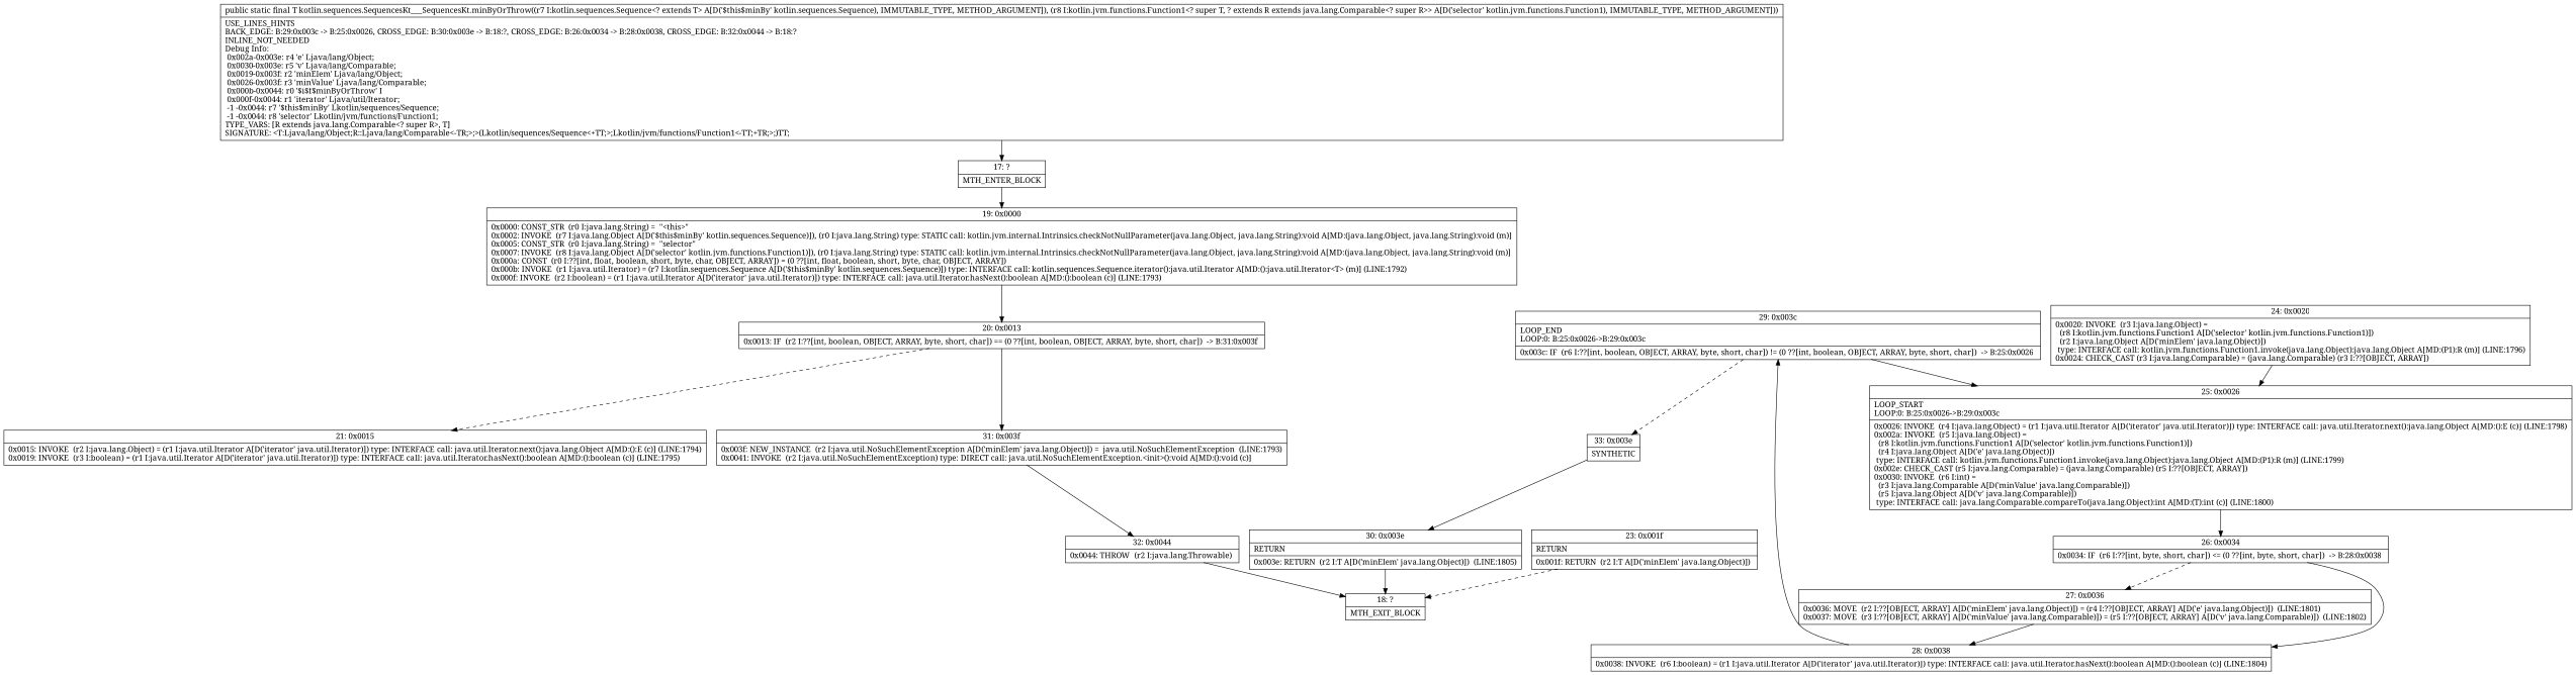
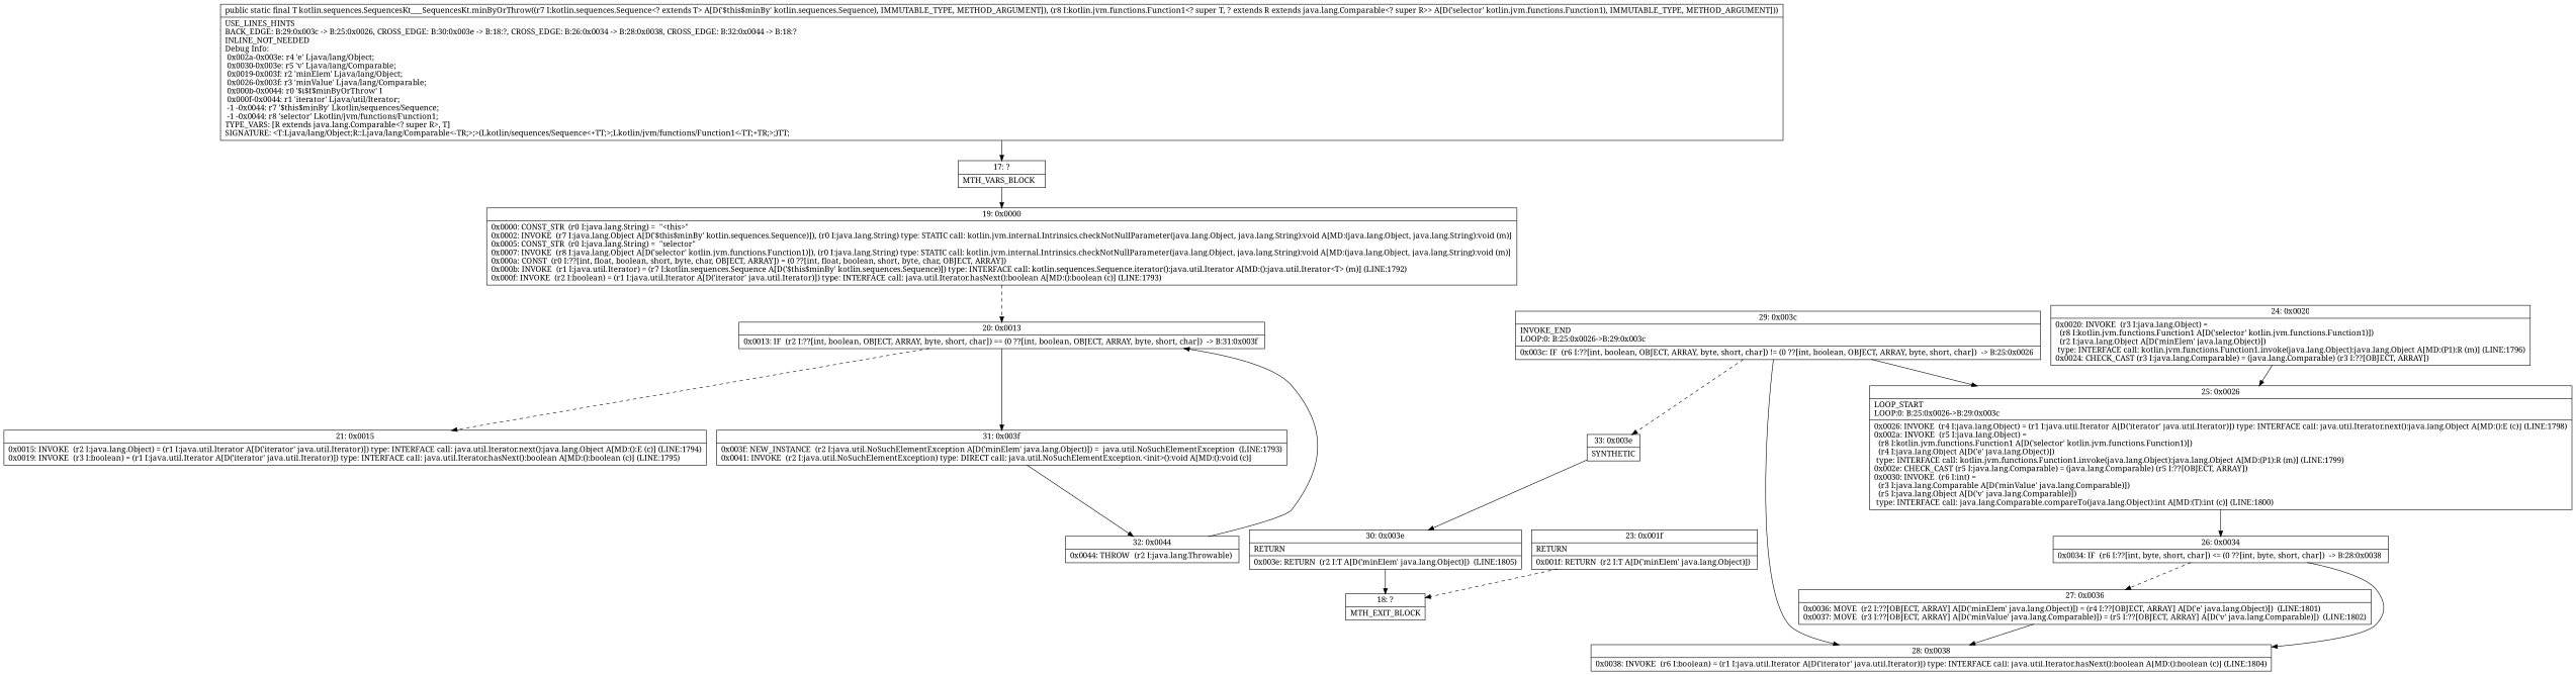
  digraph {
    fontname="Noto Serif"
    node [fontname="Noto Serif" shape=record]
    edge [fontname="Noto Serif"]
-   n1 [label="{17\:\ ?|MTH_ENTER_BLOCK\l}"]
+   n1 [label="{17\:\ ?|MTH_VARS_BLOCK\l}"]
    n2 [label="{19\:\ 0x0000|0x0000: CONST_STR  (r0 I:java.lang.String) =  \"\<this\>\" \l0x0002: INVOKE  (r7 I:java.lang.Object A[D('$this$minBy' kotlin.sequences.Sequence)]), (r0 I:java.lang.String) type: STATIC call: kotlin.jvm.internal.Intrinsics.checkNotNullParameter(java.lang.Object, java.lang.String):void A[MD:(java.lang.Object, java.lang.String):void (m)]\l0x0005: CONST_STR  (r0 I:java.lang.String) =  \"selector\" \l0x0007: INVOKE  (r8 I:java.lang.Object A[D('selector' kotlin.jvm.functions.Function1)]), (r0 I:java.lang.String) type: STATIC call: kotlin.jvm.internal.Intrinsics.checkNotNullParameter(java.lang.Object, java.lang.String):void A[MD:(java.lang.Object, java.lang.String):void (m)]\l0x000a: CONST  (r0 I:??[int, float, boolean, short, byte, char, OBJECT, ARRAY]) = (0 ??[int, float, boolean, short, byte, char, OBJECT, ARRAY]) \l0x000b: INVOKE  (r1 I:java.util.Iterator) = (r7 I:kotlin.sequences.Sequence A[D('$this$minBy' kotlin.sequences.Sequence)]) type: INTERFACE call: kotlin.sequences.Sequence.iterator():java.util.Iterator A[MD:():java.util.Iterator\<T\> (m)] (LINE:1792)\l0x000f: INVOKE  (r2 I:boolean) = (r1 I:java.util.Iterator A[D('iterator' java.util.Iterator)]) type: INTERFACE call: java.util.Iterator.hasNext():boolean A[MD:():boolean (c)] (LINE:1793)\l}"]
    n3 [label="{20\:\ 0x0013|0x0013: IF  (r2 I:??[int, boolean, OBJECT, ARRAY, byte, short, char]) == (0 ??[int, boolean, OBJECT, ARRAY, byte, short, char])  \-\> B:31:0x003f \l}"]
    n4 [label="{21\:\ 0x0015|0x0015: INVOKE  (r2 I:java.lang.Object) = (r1 I:java.util.Iterator A[D('iterator' java.util.Iterator)]) type: INTERFACE call: java.util.Iterator.next():java.lang.Object A[MD:():E (c)] (LINE:1794)\l0x0019: INVOKE  (r3 I:boolean) = (r1 I:java.util.Iterator A[D('iterator' java.util.Iterator)]) type: INTERFACE call: java.util.Iterator.hasNext():boolean A[MD:():boolean (c)] (LINE:1795)\l}"]
    n5 [label="{31\:\ 0x003f|0x003f: NEW_INSTANCE  (r2 I:java.util.NoSuchElementException A[D('minElem' java.lang.Object)]) =  java.util.NoSuchElementException  (LINE:1793)\l0x0041: INVOKE  (r2 I:java.util.NoSuchElementException) type: DIRECT call: java.util.NoSuchElementException.\<init\>():void A[MD:():void (c)]\l}"]
    n6 [label="{32\:\ 0x0044|0x0044: THROW  (r2 I:java.lang.Throwable) \l}"]
    n7 [label="{23\:\ 0x001f|RETURN\l|0x001f: RETURN  (r2 I:T A[D('minElem' java.lang.Object)]) \l}"]
    n8 [label="{18\:\ ?|MTH_EXIT_BLOCK\l}"]
    n9 [label="{24\:\ 0x0020|0x0020: INVOKE  (r3 I:java.lang.Object) = \l  (r8 I:kotlin.jvm.functions.Function1 A[D('selector' kotlin.jvm.functions.Function1)])\l  (r2 I:java.lang.Object A[D('minElem' java.lang.Object)])\l type: INTERFACE call: kotlin.jvm.functions.Function1.invoke(java.lang.Object):java.lang.Object A[MD:(P1):R (m)] (LINE:1796)\l0x0024: CHECK_CAST (r3 I:java.lang.Comparable) = (java.lang.Comparable) (r3 I:??[OBJECT, ARRAY]) \l}"]
    n10 [label="{25\:\ 0x0026|LOOP_START\lLOOP:0: B:25:0x0026\-\>B:29:0x003c\l|0x0026: INVOKE  (r4 I:java.lang.Object) = (r1 I:java.util.Iterator A[D('iterator' java.util.Iterator)]) type: INTERFACE call: java.util.Iterator.next():java.lang.Object A[MD:():E (c)] (LINE:1798)\l0x002a: INVOKE  (r5 I:java.lang.Object) = \l  (r8 I:kotlin.jvm.functions.Function1 A[D('selector' kotlin.jvm.functions.Function1)])\l  (r4 I:java.lang.Object A[D('e' java.lang.Object)])\l type: INTERFACE call: kotlin.jvm.functions.Function1.invoke(java.lang.Object):java.lang.Object A[MD:(P1):R (m)] (LINE:1799)\l0x002e: CHECK_CAST (r5 I:java.lang.Comparable) = (java.lang.Comparable) (r5 I:??[OBJECT, ARRAY]) \l0x0030: INVOKE  (r6 I:int) = \l  (r3 I:java.lang.Comparable A[D('minValue' java.lang.Comparable)])\l  (r5 I:java.lang.Object A[D('v' java.lang.Comparable)])\l type: INTERFACE call: java.lang.Comparable.compareTo(java.lang.Object):int A[MD:(T):int (c)] (LINE:1800)\l}"]
    n11 [label="{26\:\ 0x0034|0x0034: IF  (r6 I:??[int, byte, short, char]) \<= (0 ??[int, byte, short, char])  \-\> B:28:0x0038 \l}"]
    n12 [label="{27\:\ 0x0036|0x0036: MOVE  (r2 I:??[OBJECT, ARRAY] A[D('minElem' java.lang.Object)]) = (r4 I:??[OBJECT, ARRAY] A[D('e' java.lang.Object)])  (LINE:1801)\l0x0037: MOVE  (r3 I:??[OBJECT, ARRAY] A[D('minValue' java.lang.Comparable)]) = (r5 I:??[OBJECT, ARRAY] A[D('v' java.lang.Comparable)])  (LINE:1802)\l}"]
    n13 [label="{28\:\ 0x0038|0x0038: INVOKE  (r6 I:boolean) = (r1 I:java.util.Iterator A[D('iterator' java.util.Iterator)]) type: INTERFACE call: java.util.Iterator.hasNext():boolean A[MD:():boolean (c)] (LINE:1804)\l}"]
-   n14 [label="{29\:\ 0x003c|LOOP_END\lLOOP:0: B:25:0x0026\-\>B:29:0x003c\l|0x003c: IF  (r6 I:??[int, boolean, OBJECT, ARRAY, byte, short, char]) != (0 ??[int, boolean, OBJECT, ARRAY, byte, short, char])  \-\> B:25:0x0026 \l}"]
+   n14 [label="{29\:\ 0x003c|INVOKE_END\lLOOP:0: B:25:0x0026\-\>B:29:0x003c\l|0x003c: IF  (r6 I:??[int, boolean, OBJECT, ARRAY, byte, short, char]) != (0 ??[int, boolean, OBJECT, ARRAY, byte, short, char])  \-\> B:25:0x0026 \l}"]
    n15 [label="{33\:\ 0x003e|SYNTHETIC\l}"]
    n16 [label="{30\:\ 0x003e|RETURN\l|0x003e: RETURN  (r2 I:T A[D('minElem' java.lang.Object)])  (LINE:1805)\l}"]
    n17 [label="{public static final T kotlin.sequences.SequencesKt___SequencesKt.minByOrThrow((r7 I:kotlin.sequences.Sequence\<? extends T\> A[D('$this$minBy' kotlin.sequences.Sequence), IMMUTABLE_TYPE, METHOD_ARGUMENT]), (r8 I:kotlin.jvm.functions.Function1\<? super T, ? extends R extends java.lang.Comparable\<? super R\>\> A[D('selector' kotlin.jvm.functions.Function1), IMMUTABLE_TYPE, METHOD_ARGUMENT]))  | USE_LINES_HINTS\lBACK_EDGE: B:29:0x003c \-\> B:25:0x0026, CROSS_EDGE: B:30:0x003e \-\> B:18:?, CROSS_EDGE: B:26:0x0034 \-\> B:28:0x0038, CROSS_EDGE: B:32:0x0044 \-\> B:18:?\lINLINE_NOT_NEEDED\lDebug Info:\l  0x002a\-0x003e: r4 'e' Ljava\/lang\/Object;\l  0x0030\-0x003e: r5 'v' Ljava\/lang\/Comparable;\l  0x0019\-0x003f: r2 'minElem' Ljava\/lang\/Object;\l  0x0026\-0x003f: r3 'minValue' Ljava\/lang\/Comparable;\l  0x000b\-0x0044: r0 '$i$f$minByOrThrow' I\l  0x000f\-0x0044: r1 'iterator' Ljava\/util\/Iterator;\l  \-1 \-0x0044: r7 '$this$minBy' Lkotlin\/sequences\/Sequence;\l  \-1 \-0x0044: r8 'selector' Lkotlin\/jvm\/functions\/Function1;\lTYPE_VARS: [R extends java.lang.Comparable\<? super R\>, T]\lSIGNATURE: \<T:Ljava\/lang\/Object;R::Ljava\/lang\/Comparable\<\-TR;\>;\>(Lkotlin\/sequences\/Sequence\<+TT;\>;Lkotlin\/jvm\/functions\/Function1\<\-TT;+TR;\>;)TT;\l}"]
    n1 -> n2
-   n2 -> n3
+   n2 -> n3 [style=dashed]
    n3 -> n4 [style=dashed]
    n3 -> n5
    n5 -> n6
-   n6 -> n8
+   n6 -> n3
    n7 -> n8 [style=dashed]
    n9 -> n10
    n10 -> n11
    n11 -> n12 [style=dashed]
    n11 -> n13
    n12 -> n13
-   n13 -> n14
+   n14 -> n13
    n14 -> n10
    n14 -> n15 [style=dashed]
    n15 -> n16
    n16 -> n8
    n17 -> n1
  }
